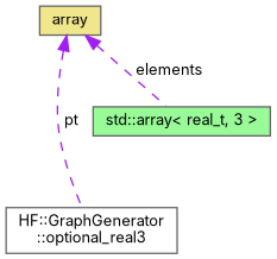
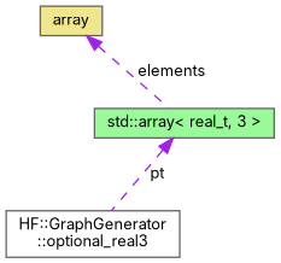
  digraph {
    fontname=Inter
    node [color=gray40 fontname=Inter fontsize=10 shape=box style=filled]
    edge [color=purple dir=back fontname=Inter fontsize=10 labelfontname=Helvetica labelfontsize=10 style=dashed]
    n1 [fillcolor=white fontcolor=black height=0.2 label="HF::GraphGenerator\l::optional_real3" width=0.4]
    n2 [fillcolor=palegreen height=0.2 label="std::array\< real_t, 3 \>" width=0.4]
    n3 [fillcolor=khaki height=0.2 label=array width=0.4]
-   n3 -> n1 [label=" pt"]
+   n2 -> n1 [label=" pt"]
    n3 -> n2 [label=" elements"]
  }
